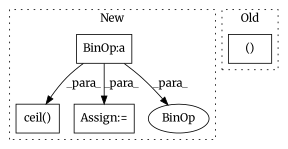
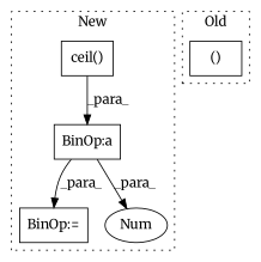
  digraph {
    fontname=Merriweather
    node [fontname=Merriweather shape=box]
    edge [fontname=Merriweather]
    n1 [a=75 l=18 label="ceil()" s=11932]
-   n2 [a=68 l=3 label="Assign:=" s=11928]
+   n2 [a=68 l=3 label="BinOp:=" s=11928]
    n3 [a=82 l=21 label="BinOp:a" s=11943]
-   n4 [a=76 l=1 label=BinOp s=11964 shape=ellipse]
+   n4 [a=76 l=1 label=Num s=11964 shape=ellipse]
    n5 [a=54 l=13 label="()" s=8566]
    subgraph cluster_1 {
      label=New
      style=dotted
      n1
      n2
      n3
      n4
    }
    subgraph cluster_2 {
      label=Old
      style=dotted
      n5
    }
-   n3 -> n1 [label=_para_]
+   n1 -> n3 [label=_para_]
    n3 -> n2 [label=_para_]
    n3 -> n4 [label=_para_]
  }
